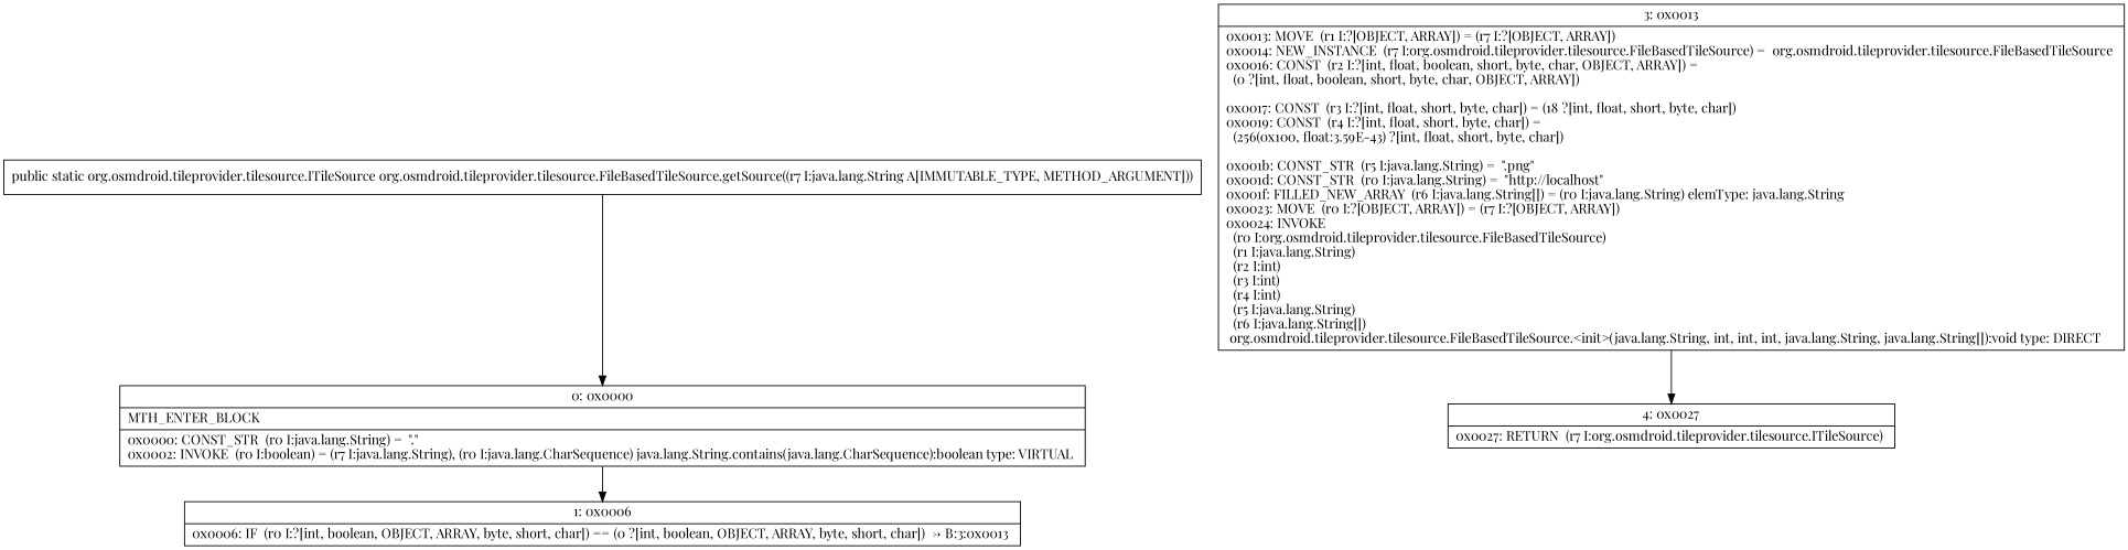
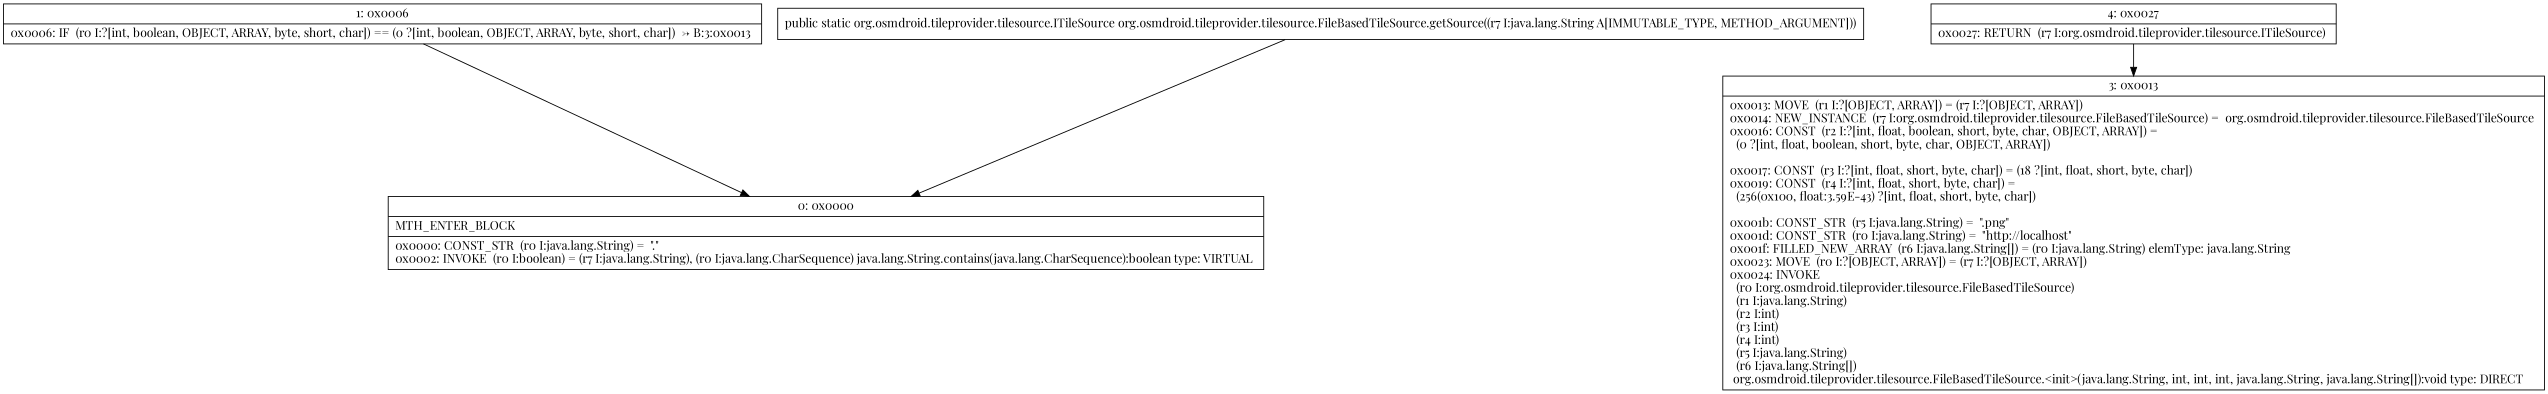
  digraph {
    fontname="Playfair Display"
    node [fontname="Playfair Display" shape=record]
    edge [fontname="Playfair Display"]
    n1 [label="{0\:\ 0x0000|MTH_ENTER_BLOCK\l|0x0000: CONST_STR  (r0 I:java.lang.String) =  \".\" \l0x0002: INVOKE  (r0 I:boolean) = (r7 I:java.lang.String), (r0 I:java.lang.CharSequence) java.lang.String.contains(java.lang.CharSequence):boolean type: VIRTUAL \l}"]
    n2 [label="{1\:\ 0x0006|0x0006: IF  (r0 I:?[int, boolean, OBJECT, ARRAY, byte, short, char]) == (0 ?[int, boolean, OBJECT, ARRAY, byte, short, char])  \-\> B:3:0x0013 \l}"]
    n3 [label="{3\:\ 0x0013|0x0013: MOVE  (r1 I:?[OBJECT, ARRAY]) = (r7 I:?[OBJECT, ARRAY]) \l0x0014: NEW_INSTANCE  (r7 I:org.osmdroid.tileprovider.tilesource.FileBasedTileSource) =  org.osmdroid.tileprovider.tilesource.FileBasedTileSource \l0x0016: CONST  (r2 I:?[int, float, boolean, short, byte, char, OBJECT, ARRAY]) = \l  (0 ?[int, float, boolean, short, byte, char, OBJECT, ARRAY])\l \l0x0017: CONST  (r3 I:?[int, float, short, byte, char]) = (18 ?[int, float, short, byte, char]) \l0x0019: CONST  (r4 I:?[int, float, short, byte, char]) = \l  (256(0x100, float:3.59E\-43) ?[int, float, short, byte, char])\l \l0x001b: CONST_STR  (r5 I:java.lang.String) =  \".png\" \l0x001d: CONST_STR  (r0 I:java.lang.String) =  \"http:\/\/localhost\" \l0x001f: FILLED_NEW_ARRAY  (r6 I:java.lang.String[]) = (r0 I:java.lang.String) elemType: java.lang.String \l0x0023: MOVE  (r0 I:?[OBJECT, ARRAY]) = (r7 I:?[OBJECT, ARRAY]) \l0x0024: INVOKE  \l  (r0 I:org.osmdroid.tileprovider.tilesource.FileBasedTileSource)\l  (r1 I:java.lang.String)\l  (r2 I:int)\l  (r3 I:int)\l  (r4 I:int)\l  (r5 I:java.lang.String)\l  (r6 I:java.lang.String[])\l org.osmdroid.tileprovider.tilesource.FileBasedTileSource.\<init\>(java.lang.String, int, int, int, java.lang.String, java.lang.String[]):void type: DIRECT \l}"]
    n4 [label="{4\:\ 0x0027|0x0027: RETURN  (r7 I:org.osmdroid.tileprovider.tilesource.ITileSource) \l}"]
    n5 [label="{public static org.osmdroid.tileprovider.tilesource.ITileSource org.osmdroid.tileprovider.tilesource.FileBasedTileSource.getSource((r7 I:java.lang.String A[IMMUTABLE_TYPE, METHOD_ARGUMENT])) }"]
-   n1 -> n2
-   n3 -> n4
+   n2 -> n1
+   n4 -> n3
    n5 -> n1
  }
